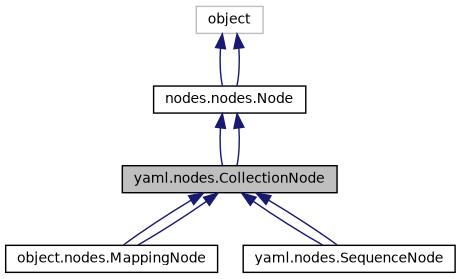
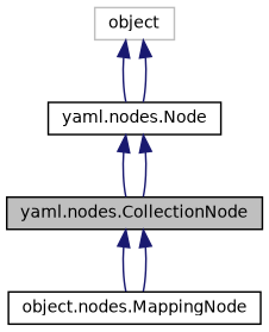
  digraph {
    node [color=black fillcolor=white fontname=Helvetica fontsize=10 shape=record style=filled]
    edge [color=midnightblue dir=back fontname=Helvetica fontsize=10 labelfontname=Helvetica labelfontsize=10 style=solid]
    n1 [fillcolor=grey75 fontcolor=black height=0.2 label="yaml.nodes.CollectionNode" width=0.4]
    n2 [height=0.2 label="object.nodes.MappingNode" width=0.4]
-   n3 [height=0.2 label="yaml.nodes.SequenceNode" width=0.4]
-   n4 [height=0.2 label="nodes.nodes.Node" width=0.4]
+   n4 [height=0.2 label="yaml.nodes.Node" width=0.4]
    n5 [color=grey75 height=0.2 label=object width=0.4]
    n1 -> n2
    n1 -> n2
-   n1 -> n3
-   n1 -> n3
    n4 -> n1
    n4 -> n1
    n5 -> n4
    n5 -> n4
  }
